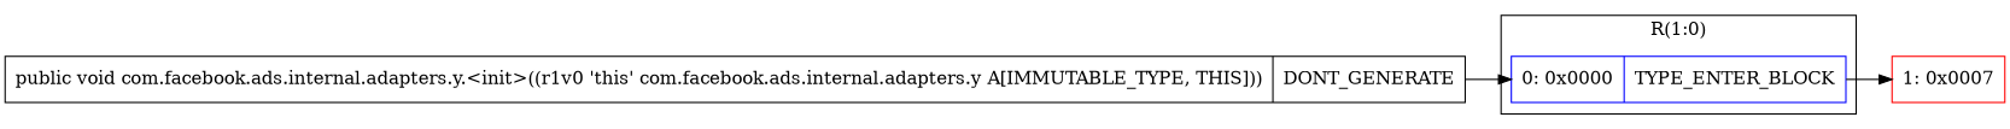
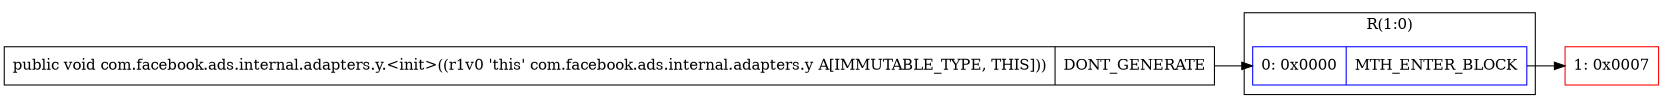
  digraph {
    rankdir=LR
    node [shape=record]
-   n1 [color=blue label="{0\:\ 0x0000|TYPE_ENTER_BLOCK\l}"]
+   n1 [color=blue label="{0\:\ 0x0000|MTH_ENTER_BLOCK\l}"]
    n2 [color=red label="{1\:\ 0x0007}"]
    n3 [label="{public void com.facebook.ads.internal.adapters.y.\<init\>((r1v0 'this' com.facebook.ads.internal.adapters.y A[IMMUTABLE_TYPE, THIS]))  | DONT_GENERATE\l}"]
    subgraph cluster_1 {
      label="R(1:0)"
      n1
    }
    n1 -> n2
    n3 -> n1
  }
